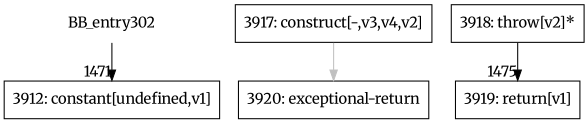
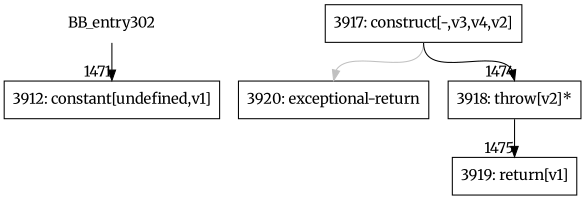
  digraph {
    fontname=Merriweather
    rankdir=TD
    node [fontname=Merriweather shape=record]
    edge [fontname=Merriweather headport=n tailport=s]
    n1 [label=BB_entry302 shape=none]
    n2 [label="{3912: constant[undefined,v1]}"]
    n3 [label="{3917: construct[-,v3,v4,v2]}"]
    n4 [label="{3920: exceptional-return}"]
    n5 [label="{3918: throw[v2]*}"]
    n6 [label="{3919: return[v1]}"]
    n1 -> n2 [headlabel="    1471"]
    n3 -> n4 [color=gray]
+   n3 -> n5 [headlabel="      1474"]
    n5 -> n6 [headlabel="      1475"]
  }
